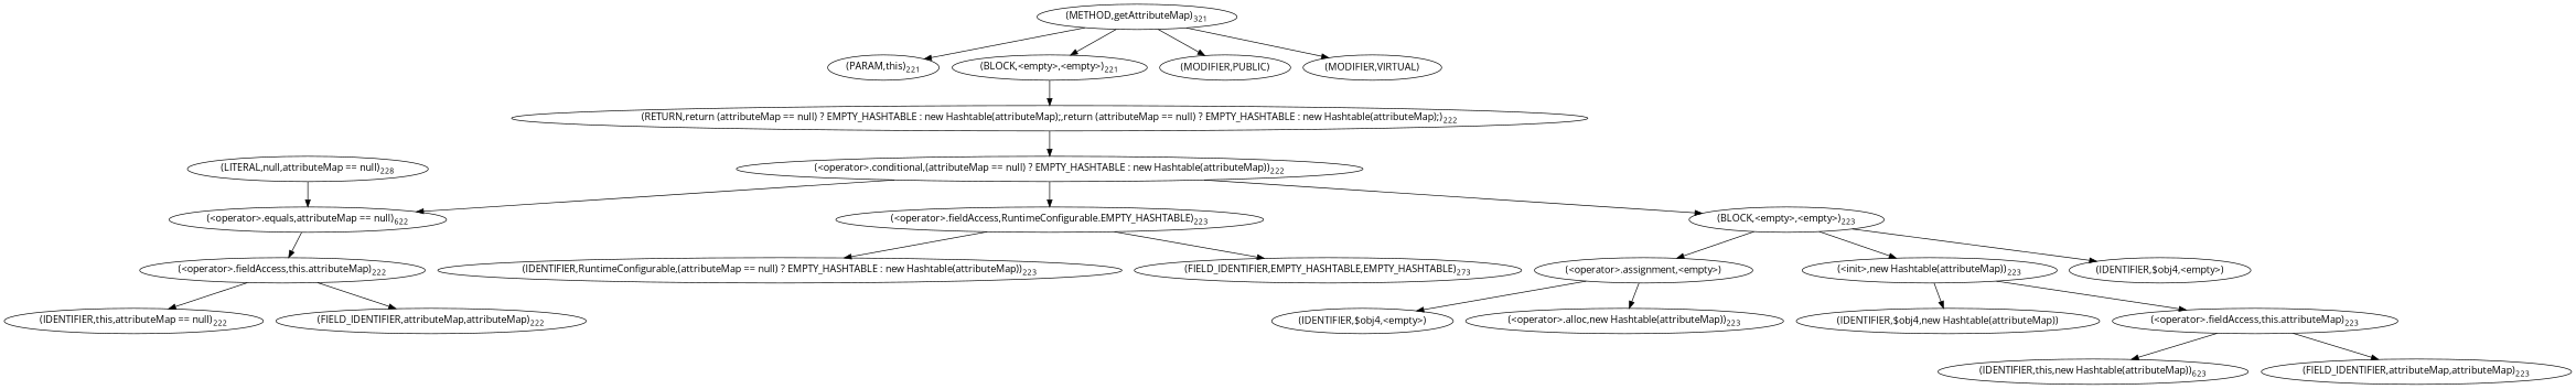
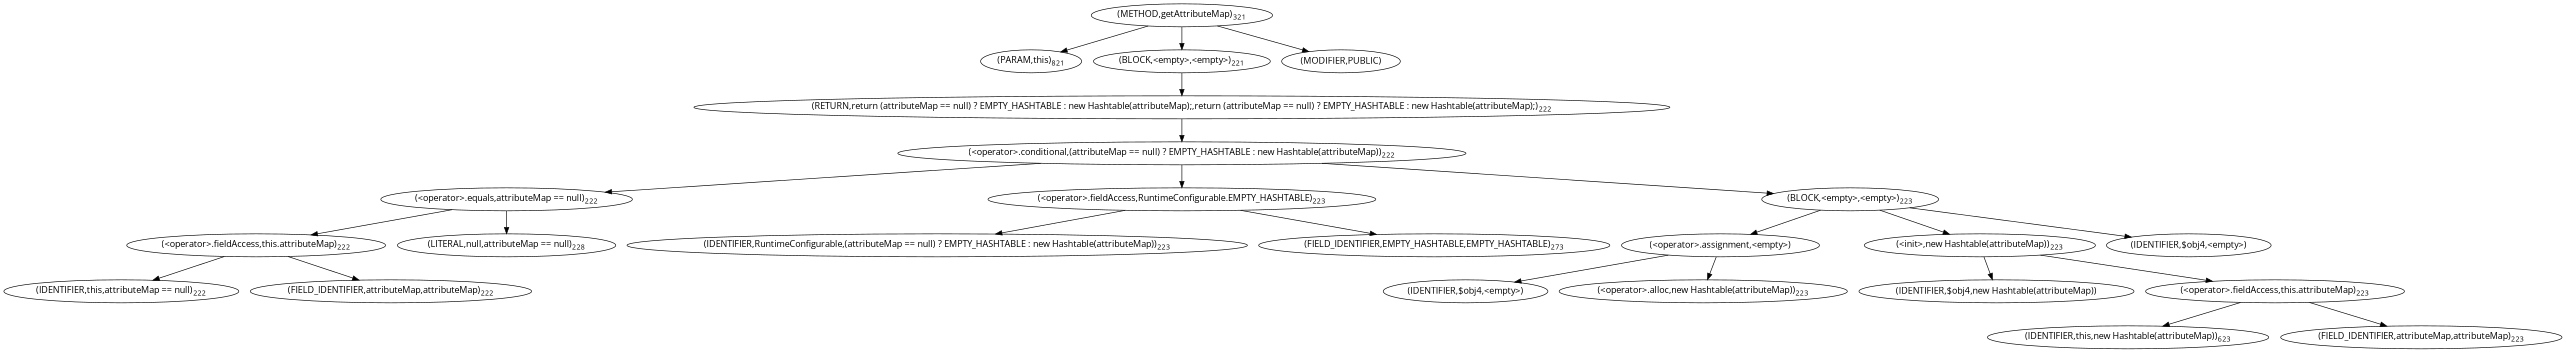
  digraph {
    fontname="Open Sans"
    node [fontname="Open Sans"]
    edge [fontname="Open Sans"]
    n1 [label=<(METHOD,getAttributeMap)<SUB>321</SUB>>]
-   n2 [label=<(PARAM,this)<SUB>221</SUB>>]
+   n2 [label=<(PARAM,this)<SUB>821</SUB>>]
    n3 [label=<(BLOCK,&lt;empty&gt;,&lt;empty&gt;)<SUB>221</SUB>>]
    n4 [label=<(MODIFIER,PUBLIC)>]
-   n5 [label=<(MODIFIER,VIRTUAL)>]
    n6 [label=<(RETURN,return (attributeMap == null) ? EMPTY_HASHTABLE : new Hashtable(attributeMap);,return (attributeMap == null) ? EMPTY_HASHTABLE : new Hashtable(attributeMap);)<SUB>222</SUB>>]
    n7 [label=<(&lt;operator&gt;.conditional,(attributeMap == null) ? EMPTY_HASHTABLE : new Hashtable(attributeMap))<SUB>222</SUB>>]
-   n8 [label=<(&lt;operator&gt;.equals,attributeMap == null)<SUB>622</SUB>>]
+   n8 [label=<(&lt;operator&gt;.equals,attributeMap == null)<SUB>222</SUB>>]
    n9 [label=<(&lt;operator&gt;.fieldAccess,RuntimeConfigurable.EMPTY_HASHTABLE)<SUB>223</SUB>>]
    n10 [label=<(BLOCK,&lt;empty&gt;,&lt;empty&gt;)<SUB>223</SUB>>]
    n11 [label=<(&lt;operator&gt;.fieldAccess,this.attributeMap)<SUB>222</SUB>>]
    n12 [label=<(LITERAL,null,attributeMap == null)<SUB>228</SUB>>]
    n13 [label=<(IDENTIFIER,RuntimeConfigurable,(attributeMap == null) ? EMPTY_HASHTABLE : new Hashtable(attributeMap))<SUB>223</SUB>>]
    n14 [label=<(FIELD_IDENTIFIER,EMPTY_HASHTABLE,EMPTY_HASHTABLE)<SUB>273</SUB>>]
    n15 [label=<(&lt;operator&gt;.assignment,&lt;empty&gt;)>]
    n16 [label=<(&lt;init&gt;,new Hashtable(attributeMap))<SUB>223</SUB>>]
    n17 [label=<(IDENTIFIER,$obj4,&lt;empty&gt;)>]
    n18 [label=<(IDENTIFIER,this,attributeMap == null)<SUB>222</SUB>>]
    n19 [label=<(FIELD_IDENTIFIER,attributeMap,attributeMap)<SUB>222</SUB>>]
    n20 [label=<(IDENTIFIER,$obj4,&lt;empty&gt;)>]
    n21 [label=<(&lt;operator&gt;.alloc,new Hashtable(attributeMap))<SUB>223</SUB>>]
    n22 [label=<(IDENTIFIER,$obj4,new Hashtable(attributeMap))>]
    n23 [label=<(&lt;operator&gt;.fieldAccess,this.attributeMap)<SUB>223</SUB>>]
    n24 [label=<(IDENTIFIER,this,new Hashtable(attributeMap))<SUB>623</SUB>>]
    n25 [label=<(FIELD_IDENTIFIER,attributeMap,attributeMap)<SUB>223</SUB>>]
    n1 -> n2
    n1 -> n3
    n1 -> n4
-   n1 -> n5
    n3 -> n6
    n6 -> n7
    n7 -> n8
    n7 -> n9
    n7 -> n10
    n8 -> n11
-   n12 -> n8
+   n8 -> n12
    n9 -> n13
    n9 -> n14
    n10 -> n15
    n10 -> n16
    n10 -> n17
    n11 -> n18
    n11 -> n19
    n15 -> n20
    n15 -> n21
    n16 -> n22
    n16 -> n23
    n23 -> n24
    n23 -> n25
  }
